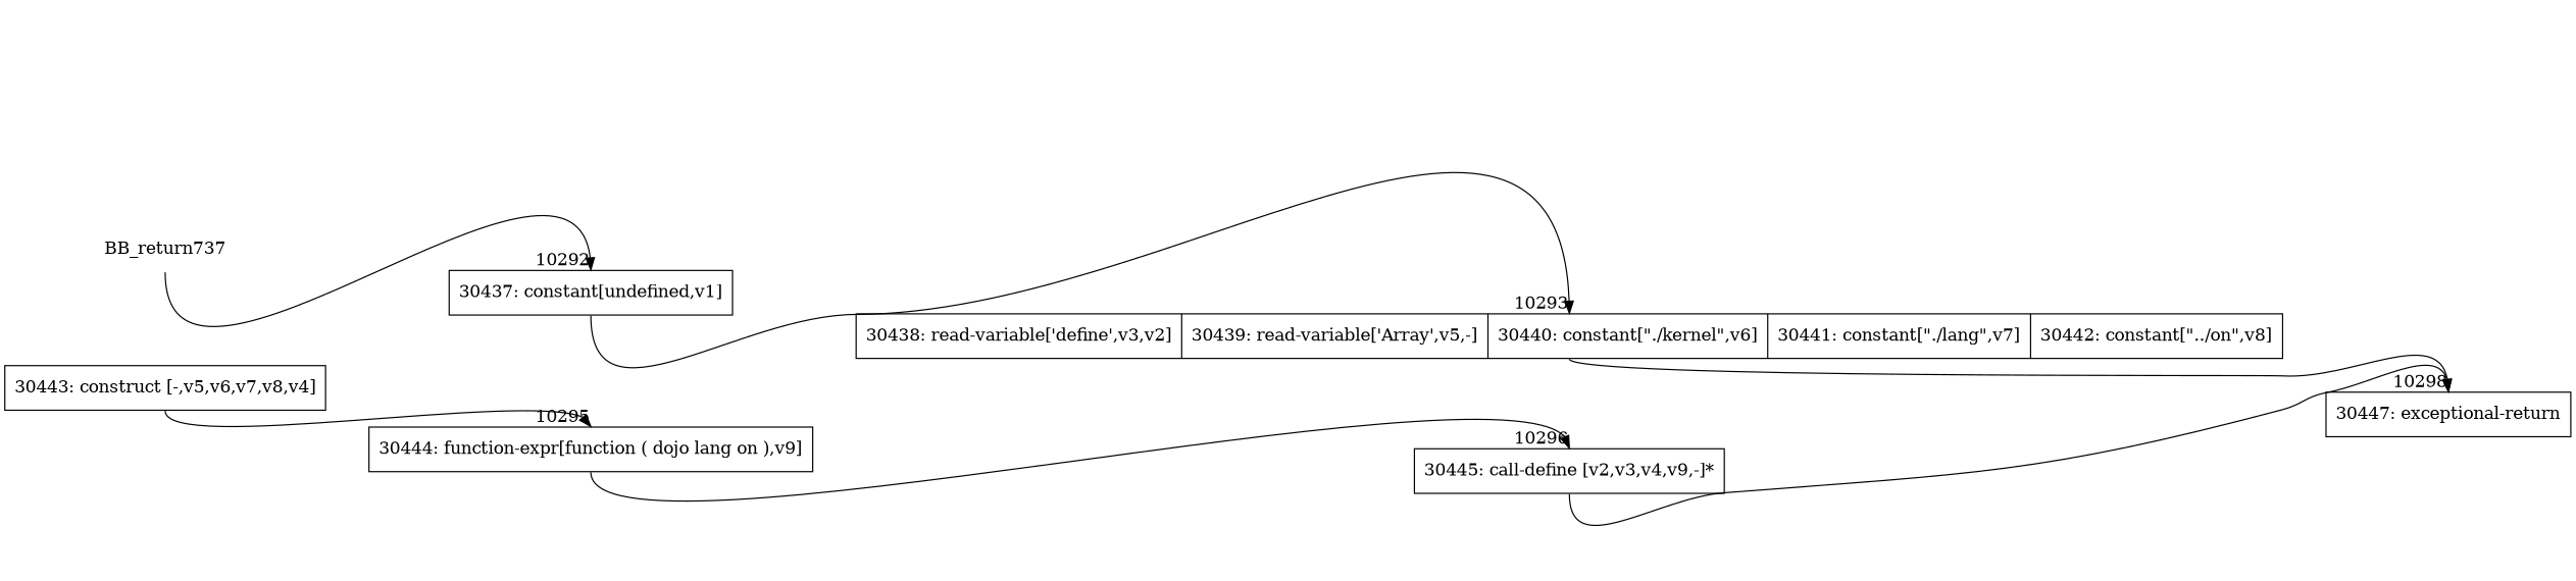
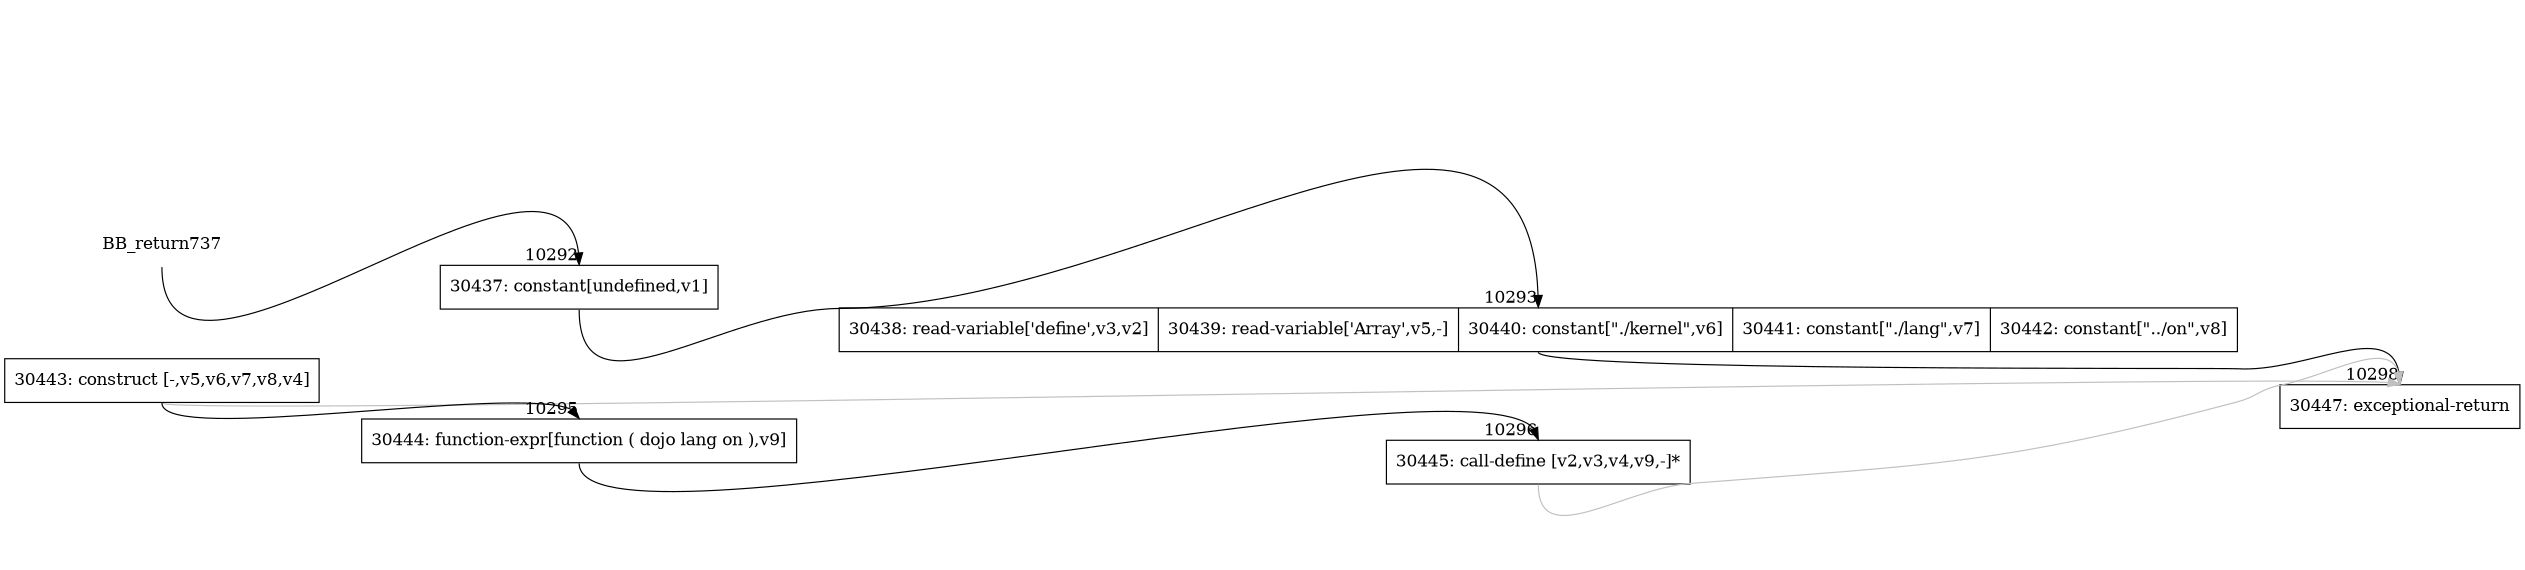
  digraph {
    rankdir=LR
    node [shape=record]
    edge [headport=n tailport=s]
    n1 [label=BB_return737 shape=none]
    n2 [label="{30437: constant[undefined,v1]}"]
    n3 [label="{30438: read-variable['define',v3,v2]|30439: read-variable['Array',v5,-]|30440: constant[\"./kernel\",v6]|30441: constant[\"./lang\",v7]|30442: constant[\"../on\",v8]}"]
    n4 [label="{30447: exceptional-return}"]
    n5 [label="{30443: construct [-,v5,v6,v7,v8,v4]}"]
    n6 [label="{30444: function-expr[function ( dojo lang on ),v9]}"]
    n7 [label="{30445: call-define [v2,v3,v4,v9,-]*}"]
    n1 -> n2 [headlabel="    10292"]
    n2 -> n3 [headlabel="      10293"]
    n3 -> n4 [color=black headlabel="      10298"]
+   n5 -> n4 [color=gray]
    n5 -> n6 [headlabel="      10295"]
    n6 -> n7 [headlabel="      10296"]
-   n7 -> n4 [color=black]
+   n7 -> n4 [color=gray]
  }
